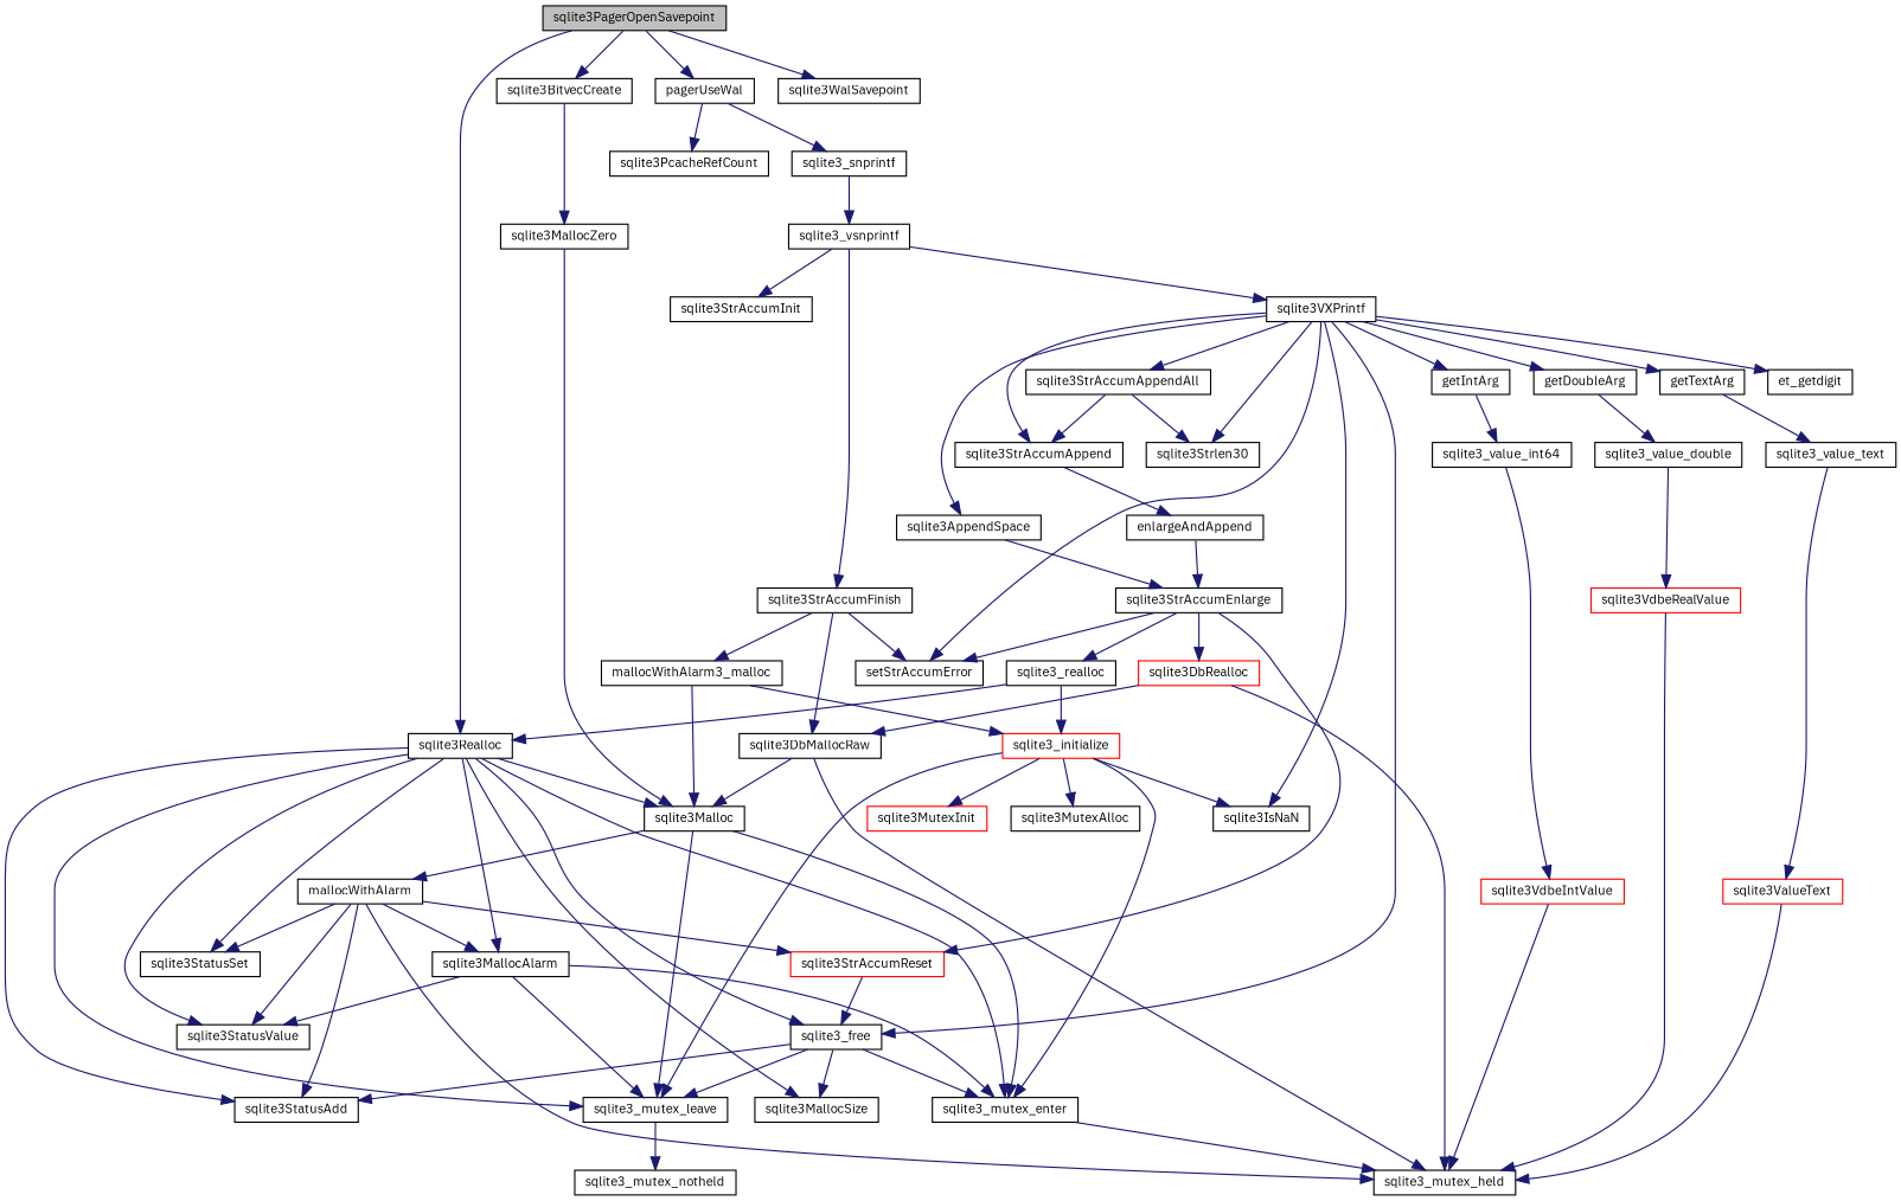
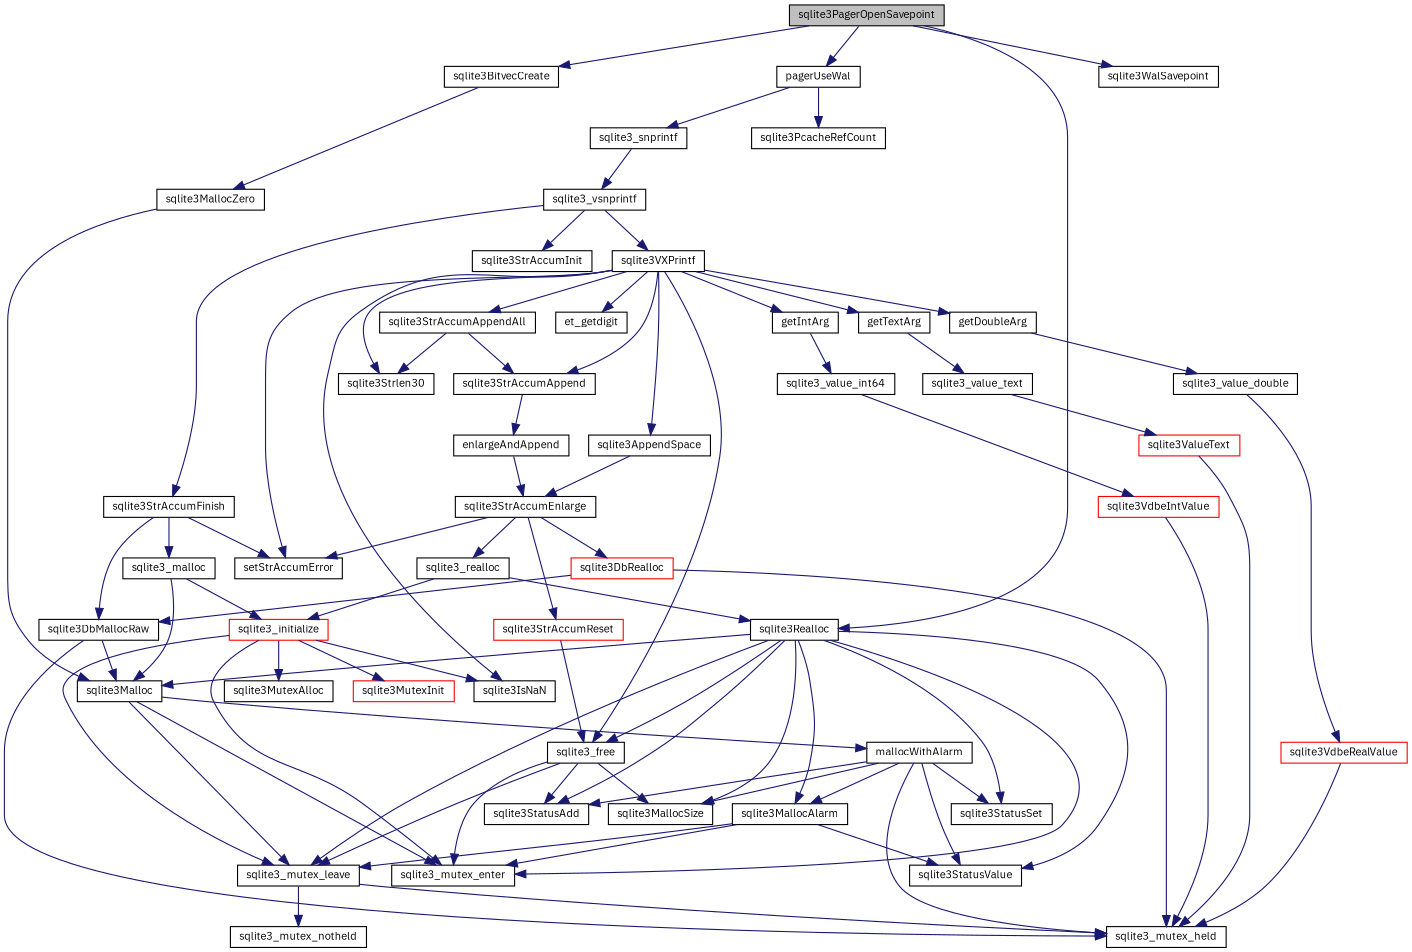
  digraph {
    fontname="IBM Plex Sans"
    rankdir=TB
    node [color=black fillcolor=white fontname="IBM Plex Sans" fontsize=10 shape=record style=filled]
    edge [color=midnightblue fontname="IBM Plex Sans" fontsize=10 labelfontname=FreeSans labelfontsize=10 style=solid]
    n1 [fillcolor=grey75 fontcolor=black height=0.2 label=sqlite3PagerOpenSavepoint width=0.4]
    n2 [height=0.2 label=sqlite3Realloc width=0.4]
    n3 [height=0.2 label=sqlite3BitvecCreate width=0.4]
    n4 [height=0.2 label=pagerUseWal width=0.4]
    n5 [height=0.2 label=sqlite3WalSavepoint width=0.4]
    n6 [height=0.2 label=sqlite3Malloc width=0.4]
    n7 [height=0.2 label=sqlite3_mutex_enter width=0.4]
    n8 [height=0.2 label=sqlite3StatusSet width=0.4]
    n9 [height=0.2 label=sqlite3StatusValue width=0.4]
    n10 [height=0.2 label=sqlite3MallocAlarm width=0.4]
    n11 [height=0.2 label=sqlite3_mutex_leave width=0.4]
    n12 [height=0.2 label=sqlite3MallocSize width=0.4]
    n13 [height=0.2 label=sqlite3StatusAdd width=0.4]
    n14 [height=0.2 label=sqlite3_free width=0.4]
    n15 [height=0.2 label=sqlite3MallocZero width=0.4]
    n16 [height=0.2 label=sqlite3PcacheRefCount width=0.4]
    n17 [height=0.2 label=sqlite3_snprintf width=0.4]
    n18 [height=0.2 label=mallocWithAlarm width=0.4]
    n19 [height=0.2 label=sqlite3_mutex_held width=0.4]
    n20 [height=0.2 label=sqlite3_mutex_notheld width=0.4]
    n21 [height=0.2 label=sqlite3_vsnprintf width=0.4]
    n22 [height=0.2 label=sqlite3StrAccumInit width=0.4]
    n23 [height=0.2 label=sqlite3VXPrintf width=0.4]
    n24 [height=0.2 label=sqlite3StrAccumFinish width=0.4]
    n25 [height=0.2 label=sqlite3StrAccumAppend width=0.4]
    n26 [height=0.2 label=setStrAccumError width=0.4]
    n27 [height=0.2 label=sqlite3IsNaN width=0.4]
    n28 [height=0.2 label=getIntArg width=0.4]
    n29 [height=0.2 label=getDoubleArg width=0.4]
    n30 [height=0.2 label=sqlite3Strlen30 width=0.4]
    n31 [height=0.2 label=et_getdigit width=0.4]
    n32 [height=0.2 label=getTextArg width=0.4]
    n33 [height=0.2 label=sqlite3StrAccumAppendAll width=0.4]
    n34 [height=0.2 label=sqlite3AppendSpace width=0.4]
    n35 [height=0.2 label=sqlite3DbMallocRaw width=0.4]
-   n36 [height=0.2 label=mallocWithAlarm3_malloc width=0.4]
+   n36 [height=0.2 label=sqlite3_malloc width=0.4]
    n37 [height=0.2 label=enlargeAndAppend width=0.4]
    n38 [height=0.2 label=sqlite3_value_int64 width=0.4]
    n39 [height=0.2 label=sqlite3_value_double width=0.4]
    n40 [height=0.2 label=sqlite3_value_text width=0.4]
    n41 [height=0.2 label=sqlite3StrAccumEnlarge width=0.4]
    n42 [color=red height=0.2 label=sqlite3StrAccumReset width=0.4]
    n43 [color=red height=0.2 label=sqlite3DbRealloc width=0.4]
    n44 [height=0.2 label=sqlite3_realloc width=0.4]
    n45 [color=red height=0.2 label=sqlite3_initialize width=0.4]
    n46 [color=red height=0.2 label=sqlite3MutexInit width=0.4]
    n47 [height=0.2 label=sqlite3MutexAlloc width=0.4]
    n48 [color=red height=0.2 label=sqlite3VdbeIntValue width=0.4]
    n49 [color=red height=0.2 label=sqlite3VdbeRealValue width=0.4]
    n50 [color=red height=0.2 label=sqlite3ValueText width=0.4]
    n1 -> n2
    n1 -> n3
    n1 -> n4
    n1 -> n5
    n2 -> n6
    n2 -> n7
    n2 -> n8
    n2 -> n9
    n2 -> n10
    n2 -> n11
    n2 -> n12
    n2 -> n13
    n2 -> n14
    n3 -> n15
    n4 -> n16
    n4 -> n17
    n6 -> n7
    n6 -> n11
    n6 -> n18
    n10 -> n7
    n10 -> n9
    n10 -> n11
-   n7 -> n19
+   n11 -> n19
    n11 -> n20
    n14 -> n7
    n14 -> n11
    n14 -> n12
    n14 -> n13
    n15 -> n6
    n17 -> n21
    n18 -> n8
    n18 -> n9
    n18 -> n10
-   n18 -> n42
+   n18 -> n12
    n18 -> n13
    n18 -> n19
    n21 -> n22
    n21 -> n23
    n21 -> n24
    n23 -> n14
    n23 -> n25
    n23 -> n26
    n23 -> n27
    n23 -> n28
    n23 -> n29
    n23 -> n30
    n23 -> n31
    n23 -> n32
    n23 -> n33
    n23 -> n34
    n24 -> n26
    n24 -> n35
    n24 -> n36
    n25 -> n37
    n28 -> n38
    n29 -> n39
    n32 -> n40
    n33 -> n25
    n33 -> n30
    n34 -> n41
    n35 -> n6
    n35 -> n19
    n36 -> n6
    n36 -> n45
    n37 -> n41
    n38 -> n48
    n39 -> n49
    n40 -> n50
    n41 -> n26
    n41 -> n42
    n41 -> n43
    n41 -> n44
    n42 -> n14
    n43 -> n19
    n43 -> n35
    n44 -> n2
    n44 -> n45
    n45 -> n7
    n45 -> n11
    n45 -> n27
    n45 -> n46
    n45 -> n47
    n48 -> n19
    n49 -> n19
    n50 -> n19
  }
